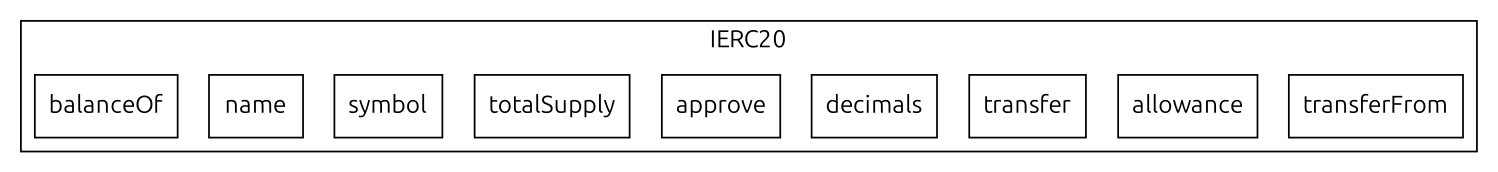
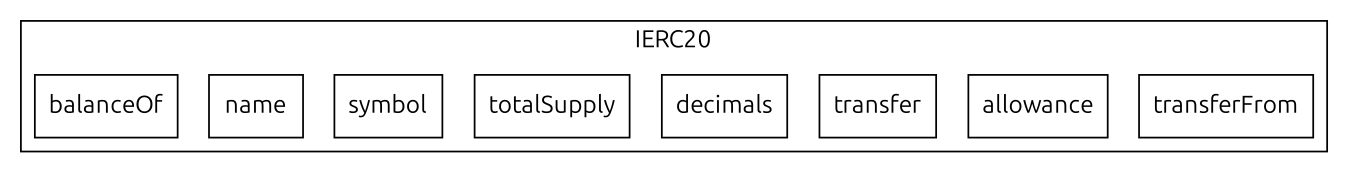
  strict digraph {
    rankdir=TB
    fontname=Ubuntu
    node [shape=box fontname=Ubuntu]
    n1 [label=transferFrom]
    n2 [label=allowance]
    n3 [label=transfer]
    n4 [label=decimals]
-   n5 [label=approve]
    n6 [label=totalSupply]
    n7 [label=symbol]
    n8 [label=name]
    n9 [label=balanceOf]
    subgraph cluster_1 {
      label=IERC20
      n1
      n2
      n3
      n4
-     n5
      n6
      n7
      n8
      n9
    }
    subgraph cluster_2 {
      label="[Solidity]"
    }
  }
